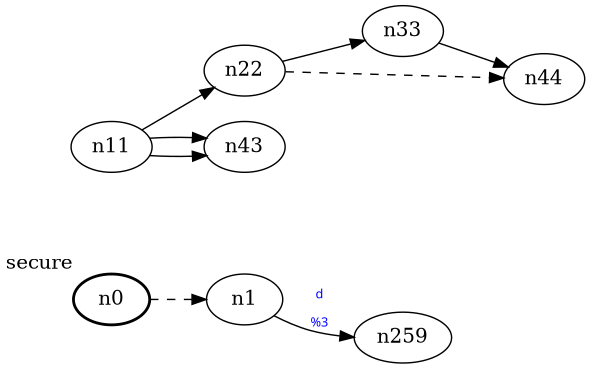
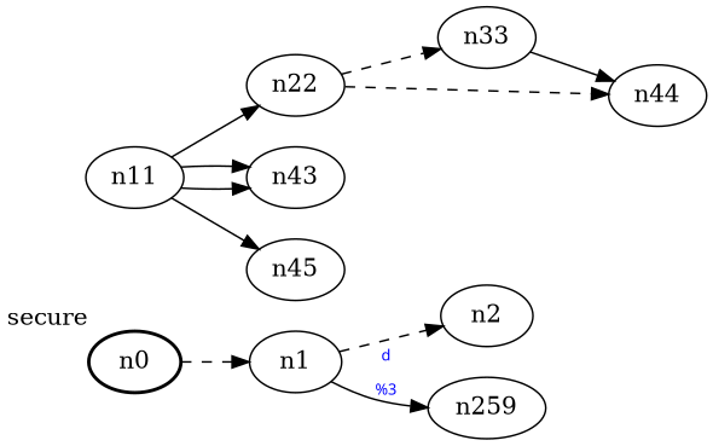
  digraph {
    fontcolor=blue
    rankdir=LR
    n0 [style=bold xlabel=secure]
    n1
+   n2
    n359 [label=n259]
    n11
    n22
    n43
+   n45
    n33
    n44
    n0 -> n1 [style=dashed]
+   n1 -> n2 [style=dashed]
    n1 -> n359 [fontcolor=blue fontname="comic sans" fontsize=9 label="d\n\l\G"]
    n11 -> n22
    n11 -> n43
    n11 -> n43
-   n22 -> n33
+   n11 -> n45
+   n22 -> n33 [style=dashed]
    n22 -> n44 [style=dashed]
    n33 -> n44
  }
